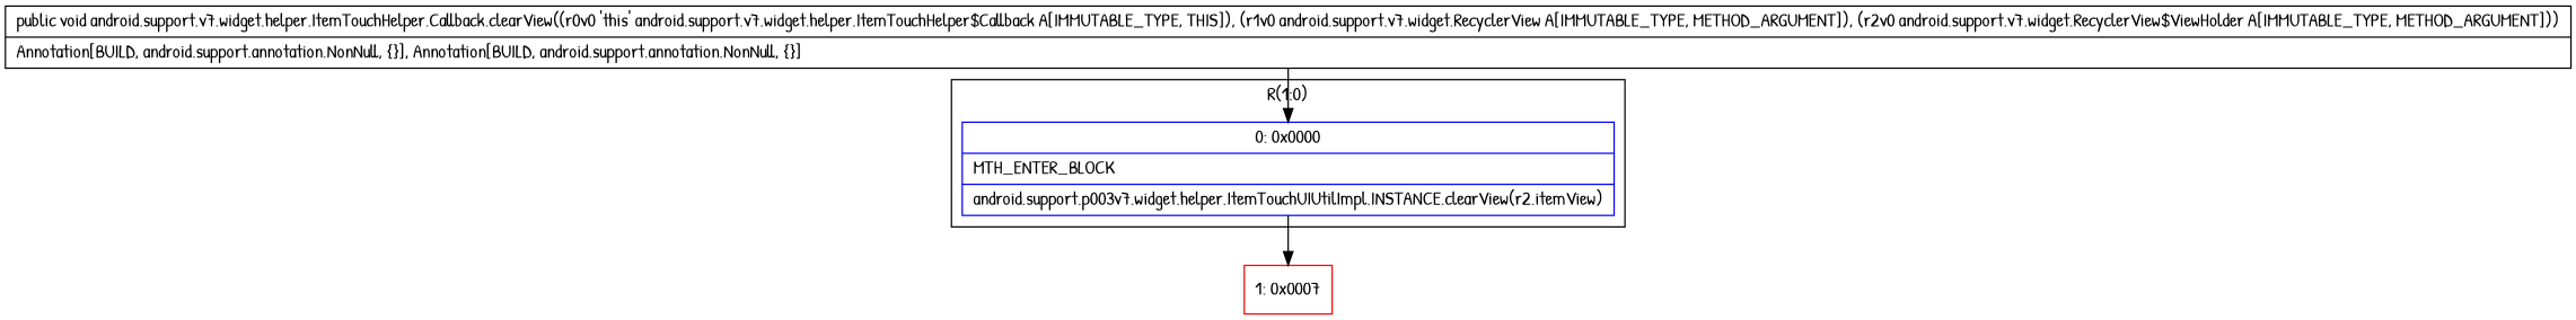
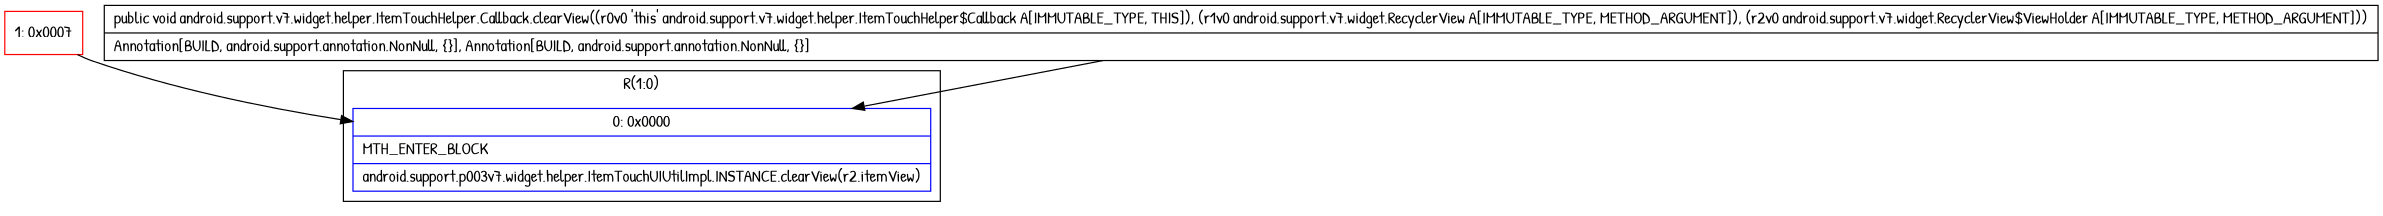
  digraph {
    fontname="Patrick Hand"
    node [shape=record fontname="Patrick Hand"]
    edge [fontname="Patrick Hand"]
    n1 [color=blue label="{0\:\ 0x0000|MTH_ENTER_BLOCK\l|android.support.p003v7.widget.helper.ItemTouchUIUtilImpl.INSTANCE.clearView(r2.itemView)\l}"]
    n2 [color=red label="{1\:\ 0x0007}"]
    n3 [label="{public void android.support.v7.widget.helper.ItemTouchHelper.Callback.clearView((r0v0 'this' android.support.v7.widget.helper.ItemTouchHelper$Callback A[IMMUTABLE_TYPE, THIS]), (r1v0 android.support.v7.widget.RecyclerView A[IMMUTABLE_TYPE, METHOD_ARGUMENT]), (r2v0 android.support.v7.widget.RecyclerView$ViewHolder A[IMMUTABLE_TYPE, METHOD_ARGUMENT]))  | Annotation[BUILD, android.support.annotation.NonNull, \{\}], Annotation[BUILD, android.support.annotation.NonNull, \{\}]\l}"]
    subgraph cluster_1 {
      label="R(1:0)"
      n1
    }
-   n1 -> n2
+   n2 -> n1
    n3 -> n1
  }
